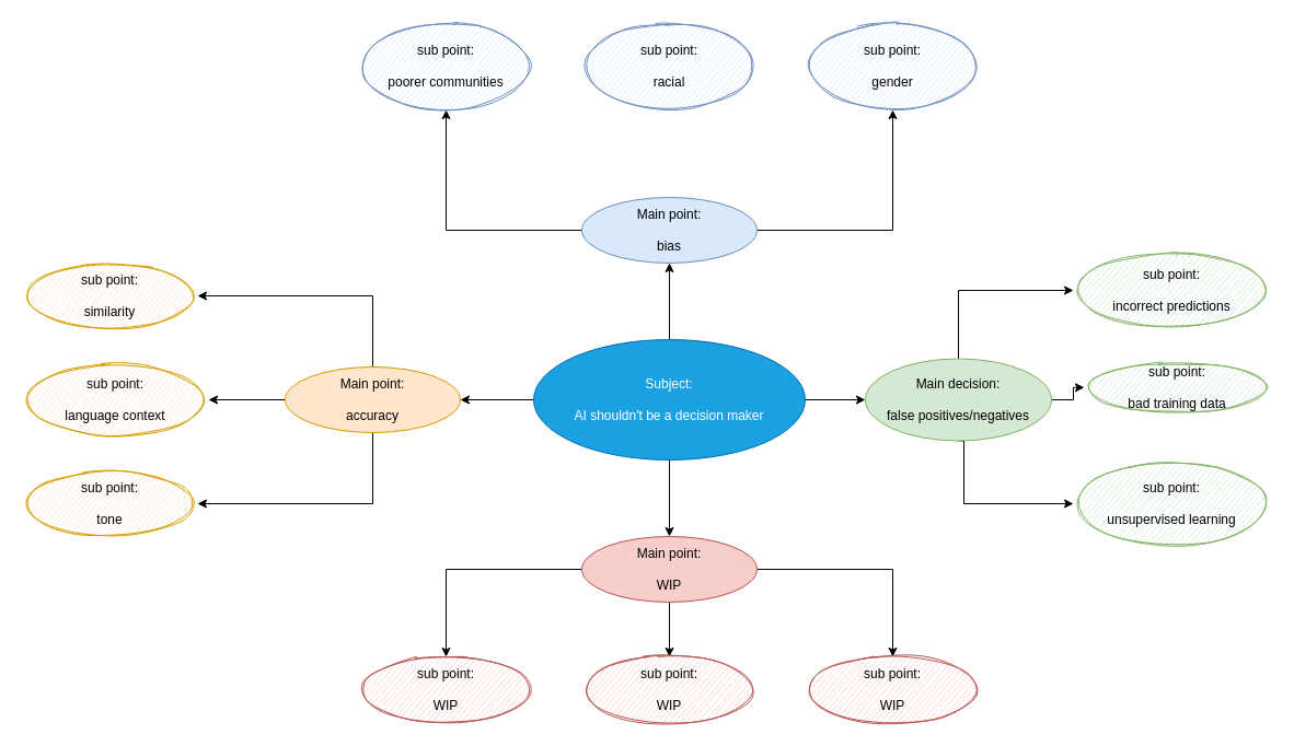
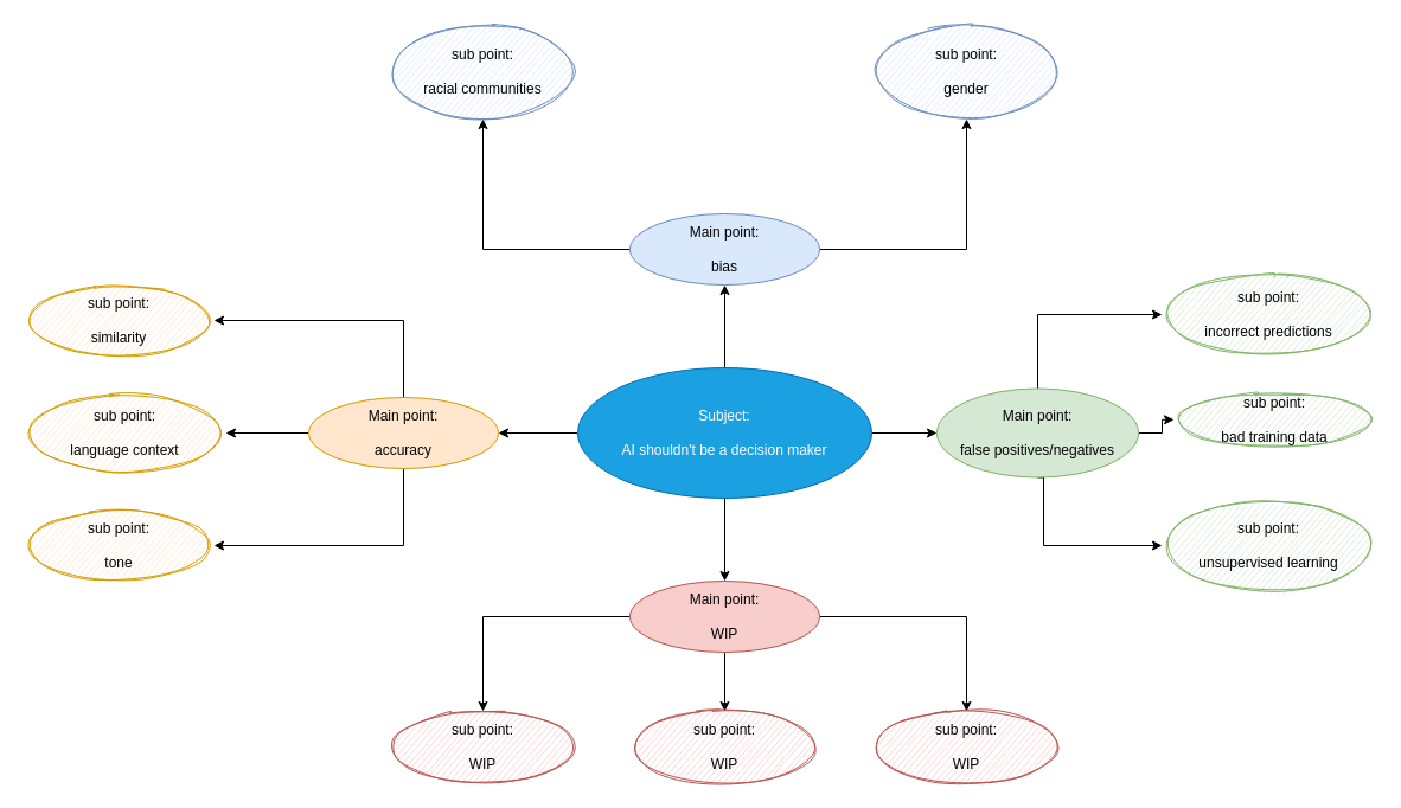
  <mxCell id="0" />
  <mxCell id="1" parent="0" />
  <mxCell id="2" value="" style="edgeStyle=orthogonalEdgeStyle;rounded=0;orthogonalLoop=1;jettySize=auto;html=1;" edge="1" parent="1" source="6" target="9"><mxGeometry relative="1" as="geometry" /></mxCell>
  <mxCell id="3" value="" style="edgeStyle=orthogonalEdgeStyle;rounded=0;orthogonalLoop=1;jettySize=auto;html=1;" edge="1" parent="1" source="6" target="17"><mxGeometry relative="1" as="geometry" /></mxCell>
  <mxCell id="4" value="" style="edgeStyle=orthogonalEdgeStyle;rounded=0;orthogonalLoop=1;jettySize=auto;html=1;" edge="1" parent="1" source="6" target="21"><mxGeometry relative="1" as="geometry" /></mxCell>
  <mxCell id="5" value="" style="edgeStyle=orthogonalEdgeStyle;rounded=0;orthogonalLoop=1;jettySize=auto;html=1;" edge="1" parent="1" source="6" target="13"><mxGeometry relative="1" as="geometry" /></mxCell>
  <mxCell id="6" value="Subject:&lt;br&gt;&lt;br&gt;AI shouldn't be a decision maker" style="ellipse;whiteSpace=wrap;html=1;fillColor=#1ba1e2;strokeColor=#006EAF;fontColor=#ffffff;" vertex="1" parent="1"><mxGeometry x="487" y="310" width="248" height="110" as="geometry" /></mxCell>
  <mxCell id="7" value="" style="edgeStyle=orthogonalEdgeStyle;rounded=0;orthogonalLoop=1;jettySize=auto;html=1;" edge="1" parent="1" source="9" target="28"><mxGeometry relative="1" as="geometry" /></mxCell>
  <mxCell id="8" value="" style="edgeStyle=orthogonalEdgeStyle;rounded=0;orthogonalLoop=1;jettySize=auto;html=1;" edge="1" parent="1" source="9" target="29"><mxGeometry relative="1" as="geometry" /></mxCell>
  <mxCell id="9" value="Main point:&lt;br&gt;&lt;br&gt;bias" style="ellipse;whiteSpace=wrap;html=1;fillColor=#dae8fc;strokeColor=#6c8ebf;" vertex="1" parent="1"><mxGeometry x="531" y="180" width="160" height="60" as="geometry" /></mxCell>
  <mxCell id="10" value="" style="edgeStyle=orthogonalEdgeStyle;rounded=0;orthogonalLoop=1;jettySize=auto;html=1;exitX=0.5;exitY=1;exitDx=0;exitDy=0;" edge="1" parent="1" source="13" target="30"><mxGeometry relative="1" as="geometry"><Array as="points"><mxPoint x="340" y="460" /></Array></mxGeometry></mxCell>
  <mxCell id="11" value="" style="edgeStyle=orthogonalEdgeStyle;rounded=0;orthogonalLoop=1;jettySize=auto;html=1;entryX=1;entryY=0.5;entryDx=0;entryDy=0;exitX=0.5;exitY=0;exitDx=0;exitDy=0;" edge="1" parent="1" source="13" target="31"><mxGeometry relative="1" as="geometry"><Array as="points"><mxPoint x="340" y="270" /></Array></mxGeometry></mxCell>
  <mxCell id="12" value="" style="edgeStyle=orthogonalEdgeStyle;rounded=0;orthogonalLoop=1;jettySize=auto;html=1;" edge="1" parent="1" source="13" target="33"><mxGeometry relative="1" as="geometry" /></mxCell>
  <mxCell id="13" value="Main point:&lt;br&gt;&lt;br&gt;accuracy" style="ellipse;whiteSpace=wrap;html=1;fillColor=#ffe6cc;strokeColor=#d79b00;" vertex="1" parent="1"><mxGeometry x="260" y="335" width="160" height="60" as="geometry" /></mxCell>
  <mxCell id="14" value="" style="edgeStyle=orthogonalEdgeStyle;rounded=0;orthogonalLoop=1;jettySize=auto;html=1;exitX=0.5;exitY=1;exitDx=0;exitDy=0;" edge="1" parent="1" source="17" target="25"><mxGeometry relative="1" as="geometry"><Array as="points"><mxPoint x="880" y="460" /></Array></mxGeometry></mxCell>
  <mxCell id="15" value="" style="edgeStyle=orthogonalEdgeStyle;rounded=0;orthogonalLoop=1;jettySize=auto;html=1;" edge="1" parent="1" source="17" target="32"><mxGeometry relative="1" as="geometry" /></mxCell>
  <mxCell id="16" style="edgeStyle=orthogonalEdgeStyle;rounded=0;orthogonalLoop=1;jettySize=auto;html=1;exitX=0.5;exitY=0;exitDx=0;exitDy=0;entryX=0;entryY=0.5;entryDx=0;entryDy=0;" edge="1" parent="1" source="17" target="26"><mxGeometry relative="1" as="geometry" /></mxCell>
- <mxCell id="17" value="Main decision:&lt;br&gt;&lt;br&gt;false positives/negatives" style="ellipse;whiteSpace=wrap;html=1;fillColor=#d5e8d4;strokeColor=#82b366;" vertex="1" parent="1"><mxGeometry x="790" y="327.5" width="170" height="75" as="geometry" /></mxCell>
+ <mxCell id="17" value="Main point:&lt;br&gt;&lt;br&gt;false positives/negatives" style="ellipse;whiteSpace=wrap;html=1;fillColor=#d5e8d4;strokeColor=#82b366;" vertex="1" parent="1"><mxGeometry x="790" y="327.5" width="170" height="75" as="geometry" /></mxCell>
  <mxCell id="18" value="" style="edgeStyle=orthogonalEdgeStyle;rounded=0;orthogonalLoop=1;jettySize=auto;html=1;" edge="1" parent="1" source="21" target="23"><mxGeometry relative="1" as="geometry" /></mxCell>
  <mxCell id="19" value="" style="edgeStyle=orthogonalEdgeStyle;rounded=0;orthogonalLoop=1;jettySize=auto;html=1;" edge="1" parent="1" source="21" target="24"><mxGeometry relative="1" as="geometry" /></mxCell>
  <mxCell id="20" value="" style="edgeStyle=orthogonalEdgeStyle;rounded=0;orthogonalLoop=1;jettySize=auto;html=1;" edge="1" parent="1" source="21" target="22"><mxGeometry relative="1" as="geometry" /></mxCell>
  <mxCell id="21" value="Main point:&lt;br&gt;&lt;br&gt;WIP" style="ellipse;whiteSpace=wrap;html=1;fillColor=#f8cecc;strokeColor=#b85450;" vertex="1" parent="1"><mxGeometry x="531" y="490" width="160" height="60" as="geometry" /></mxCell>
  <mxCell id="22" value="sub point:&lt;br&gt;&lt;br&gt;WIP" style="ellipse;whiteSpace=wrap;html=1;fillColor=#f8cecc;strokeColor=#b85450;sketch=1;" vertex="1" parent="1"><mxGeometry x="327" y="600" width="160" height="60" as="geometry" /></mxCell>
  <mxCell id="23" value="sub point:&lt;br&gt;&lt;br&gt;WIP" style="ellipse;whiteSpace=wrap;html=1;fillColor=#f8cecc;strokeColor=#b85450;sketch=1;" vertex="1" parent="1"><mxGeometry x="531" y="600" width="160" height="60" as="geometry" /></mxCell>
  <mxCell id="24" value="sub point:&lt;br&gt;&lt;br&gt;WIP" style="ellipse;whiteSpace=wrap;html=1;fillColor=#f8cecc;strokeColor=#b85450;sketch=1;" vertex="1" parent="1"><mxGeometry x="735" y="600" width="160" height="60" as="geometry" /></mxCell>
  <mxCell id="25" value="sub point:&lt;br&gt;&lt;br&gt;unsupervised learning" style="ellipse;whiteSpace=wrap;html=1;sketch=1;fillColor=#d5e8d4;strokeColor=#82b366;" vertex="1" parent="1"><mxGeometry x="980" y="420" width="180" height="80" as="geometry" /></mxCell>
  <mxCell id="26" value="sub point:&lt;br&gt;&lt;br&gt;incorrect predictions" style="ellipse;whiteSpace=wrap;html=1;sketch=1;fillColor=#d5e8d4;strokeColor=#82b366;" vertex="1" parent="1"><mxGeometry x="980" y="230" width="180" height="70" as="geometry" /></mxCell>
- <mxCell id="27" value="sub point:&lt;br&gt;&lt;br&gt;racial" style="ellipse;whiteSpace=wrap;html=1;fillColor=#dae8fc;strokeColor=#6c8ebf;shadow=0;sketch=1;" vertex="1" parent="1"><mxGeometry x="531" y="20" width="160" height="80" as="geometry" /></mxCell>
  <mxCell id="28" value="sub point:&lt;br&gt;&lt;br&gt;gender" style="ellipse;whiteSpace=wrap;html=1;fillColor=#dae8fc;strokeColor=#6c8ebf;sketch=1;" vertex="1" parent="1"><mxGeometry x="735" y="20" width="160" height="80" as="geometry" /></mxCell>
- <mxCell id="29" value="sub point:&lt;br&gt;&lt;br&gt;poorer communities" style="ellipse;whiteSpace=wrap;html=1;fillColor=#dae8fc;strokeColor=#6c8ebf;sketch=1;" vertex="1" parent="1"><mxGeometry x="327" y="20" width="160" height="80" as="geometry" /></mxCell>
+ <mxCell id="29" value="sub point:&lt;br&gt;&lt;br&gt;racial communities" style="ellipse;whiteSpace=wrap;html=1;fillColor=#dae8fc;strokeColor=#6c8ebf;sketch=1;" vertex="1" parent="1"><mxGeometry x="327" y="20" width="160" height="80" as="geometry" /></mxCell>
  <mxCell id="30" value="sub point:&lt;br&gt;&lt;br&gt;tone" style="ellipse;whiteSpace=wrap;html=1;fillColor=#ffe6cc;strokeColor=#d79b00;sketch=1;" vertex="1" parent="1"><mxGeometry x="20" y="430" width="160" height="60" as="geometry" /></mxCell>
  <mxCell id="31" value="sub point:&lt;br&gt;&lt;br&gt;similarity" style="ellipse;whiteSpace=wrap;html=1;fillColor=#ffe6cc;strokeColor=#d79b00;sketch=1;" vertex="1" parent="1"><mxGeometry x="20" y="240" width="160" height="60" as="geometry" /></mxCell>
  <mxCell id="32" value="sub point:&lt;br&gt;&lt;br&gt;bad training data" style="ellipse;whiteSpace=wrap;html=1;fillColor=#d5e8d4;strokeColor=#82b366;sketch=1;" vertex="1" parent="1"><mxGeometry x="990" y="331.25" width="170" height="45" as="geometry" /></mxCell>
  <mxCell id="33" value="sub point:&lt;br&gt;&lt;br&gt;language context" style="ellipse;whiteSpace=wrap;html=1;fillColor=#ffe6cc;strokeColor=#d79b00;sketch=1;" vertex="1" parent="1"><mxGeometry x="20" y="332.5" width="170" height="65" as="geometry" /></mxCell>
